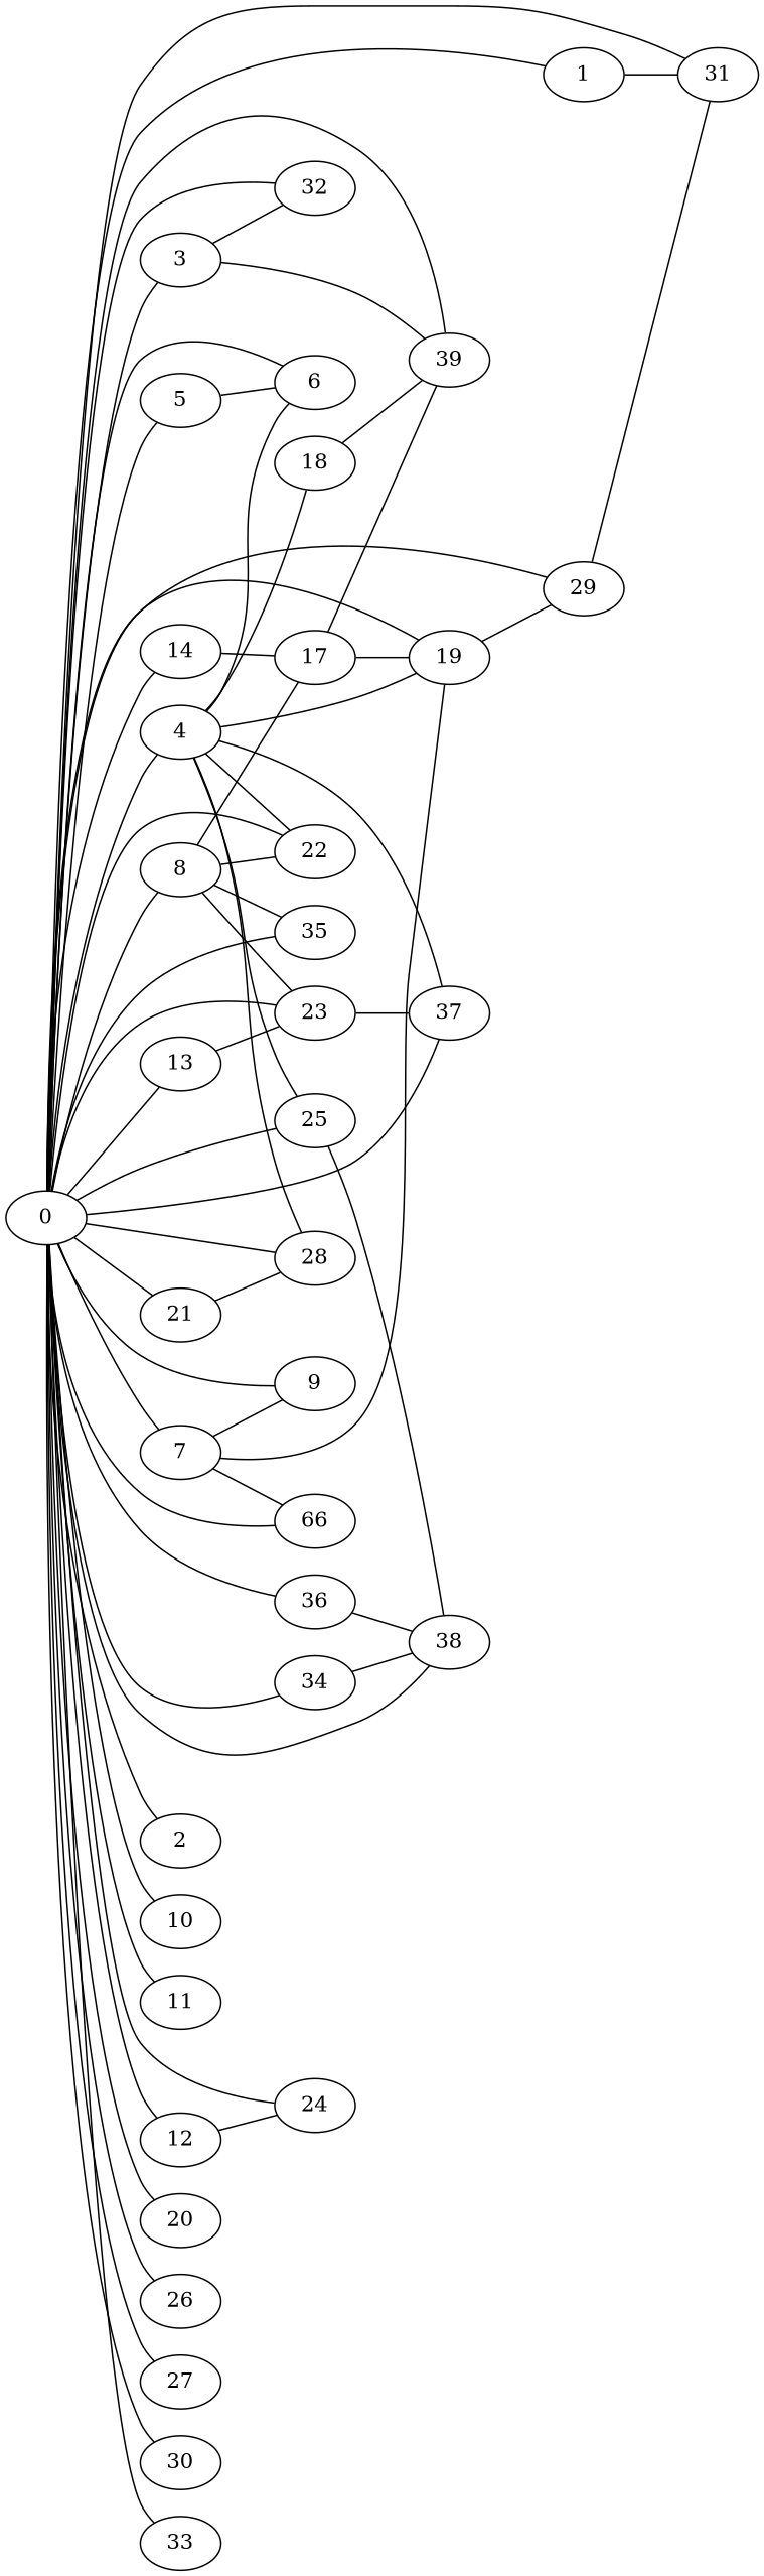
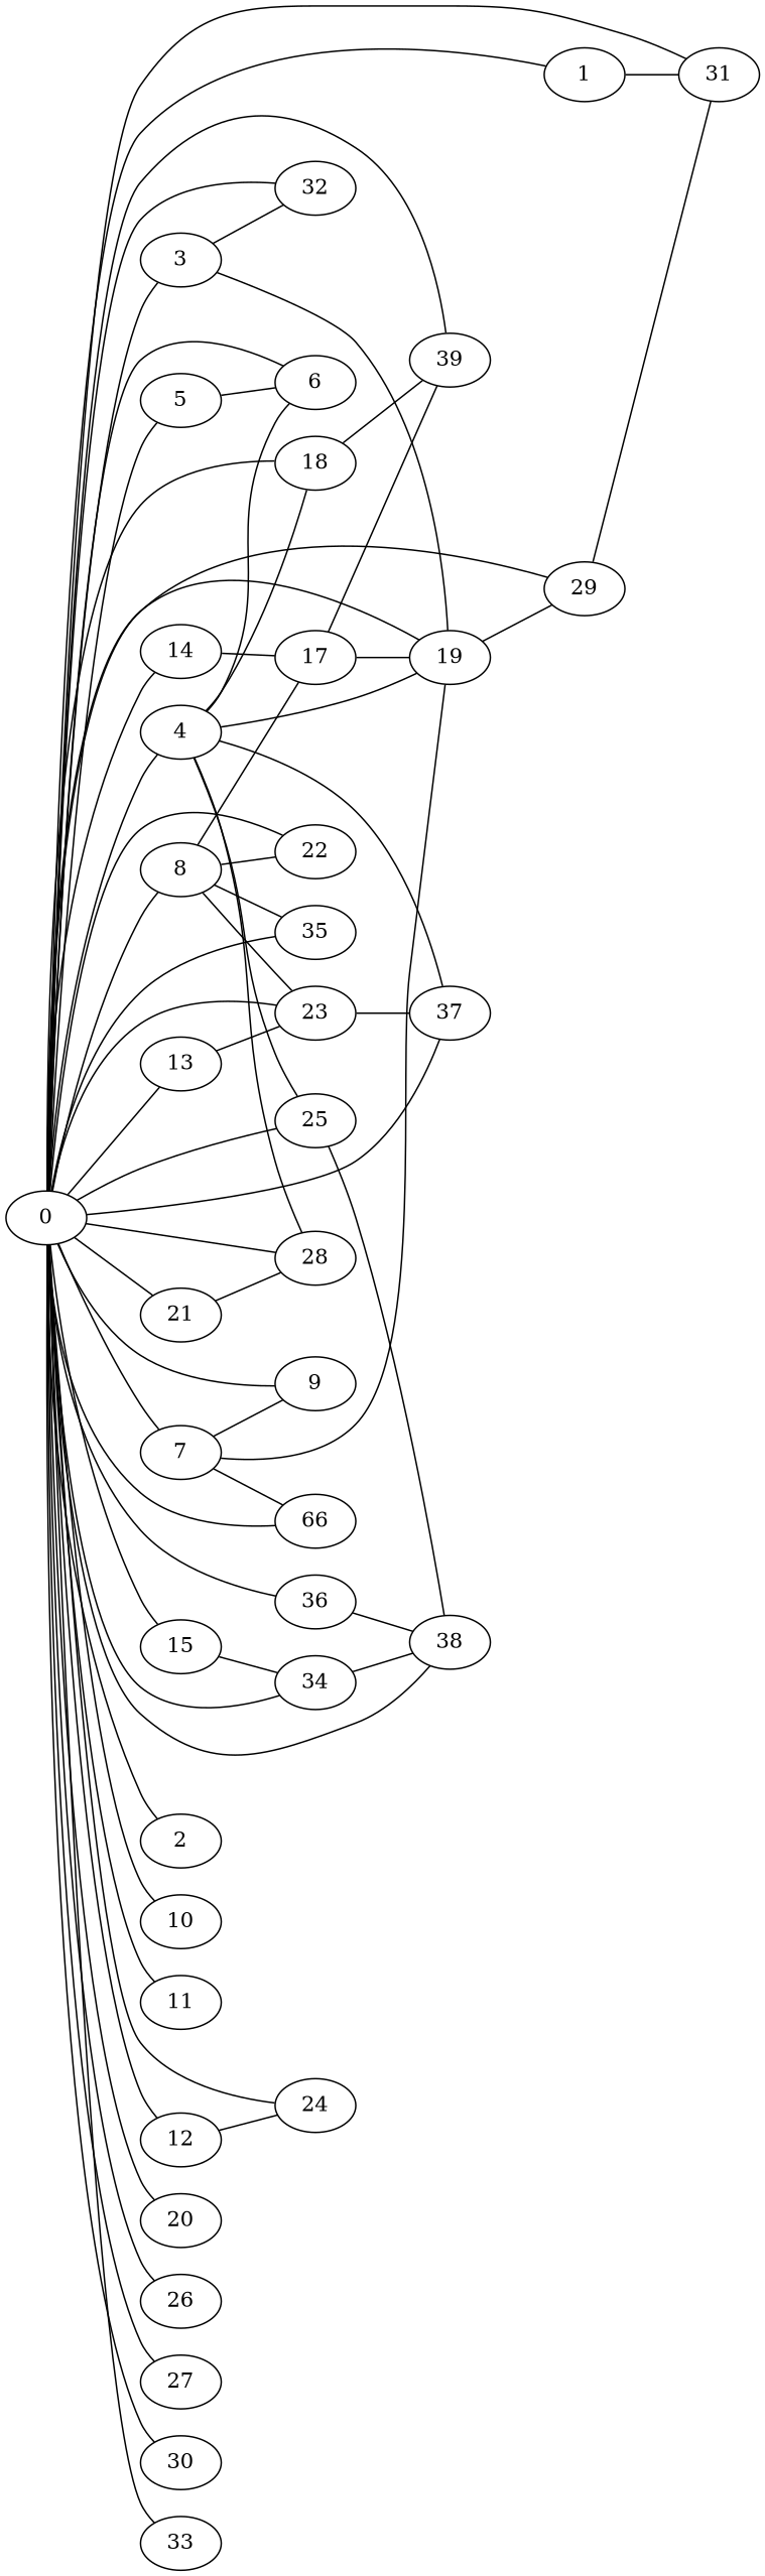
  graph {
    rankdir=LR
    0
    1
    2
    3
    4
    5
    6
    7
    8
    9
    10
    11
    12
    13
    14
+   15
    n17 [label=66]
    18
    19
    20
    21
    22
    23
    24
    25
    26
    27
    28
    29
    30
    31
    32
    33
    34
    35
    36
    37
    38
    39
    17
    0 -- 1
    0 -- 2
    0 -- 3
    0 -- 4
    0 -- 5
    0 -- 6
    0 -- 7
    0 -- 8
    0 -- 9
    0 -- 10
    0 -- 11
    0 -- 12
    0 -- 13
    0 -- 14
+   0 -- 15
    0 -- n17
+   0 -- 18
    0 -- 19
    0 -- 20
    0 -- 21
    0 -- 22
    0 -- 23
    0 -- 24
    0 -- 25
    0 -- 26
    0 -- 27
    0 -- 28
    0 -- 29
    0 -- 30
    0 -- 31
    0 -- 32
    0 -- 33
    0 -- 34
    0 -- 35
    0 -- 36
    0 -- 37
    0 -- 38
    0 -- 39
    1 -- 31
    3 -- 32
-   3 -- 39
+   3 -- 19
    4 -- 6
    4 -- 18
    4 -- 19
-   4 -- 22
    4 -- 25
    4 -- 28
    4 -- 37
    5 -- 6
    7 -- 9
    7 -- n17
    7 -- 19
    8 -- 22
    8 -- 23
    8 -- 35
    8 -- 17
    12 -- 24
    13 -- 23
    14 -- 17
+   15 -- 34
    18 -- 39
    19 -- 29
    21 -- 28
    23 -- 37
    25 -- 38
    29 -- 31
    34 -- 38
    36 -- 38
    17 -- 19
    17 -- 39
  }
